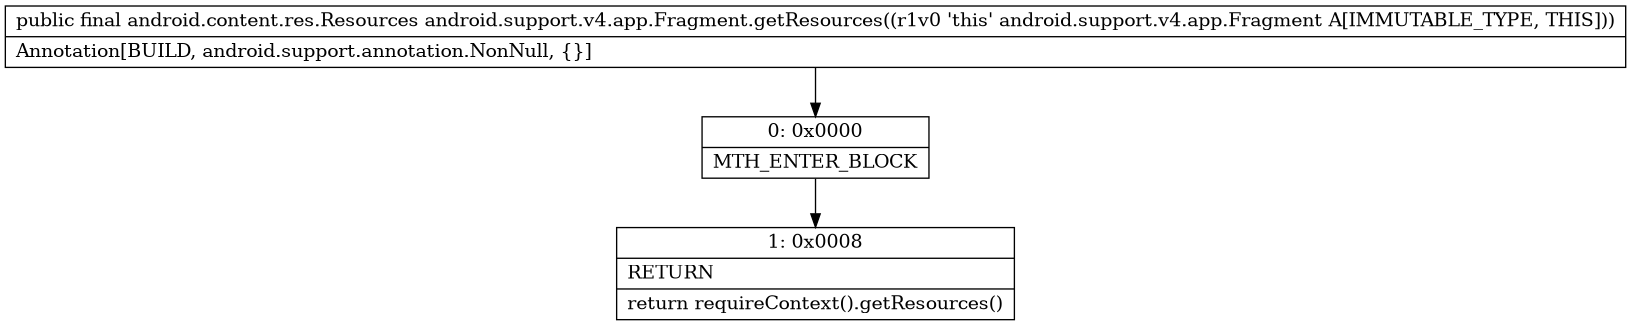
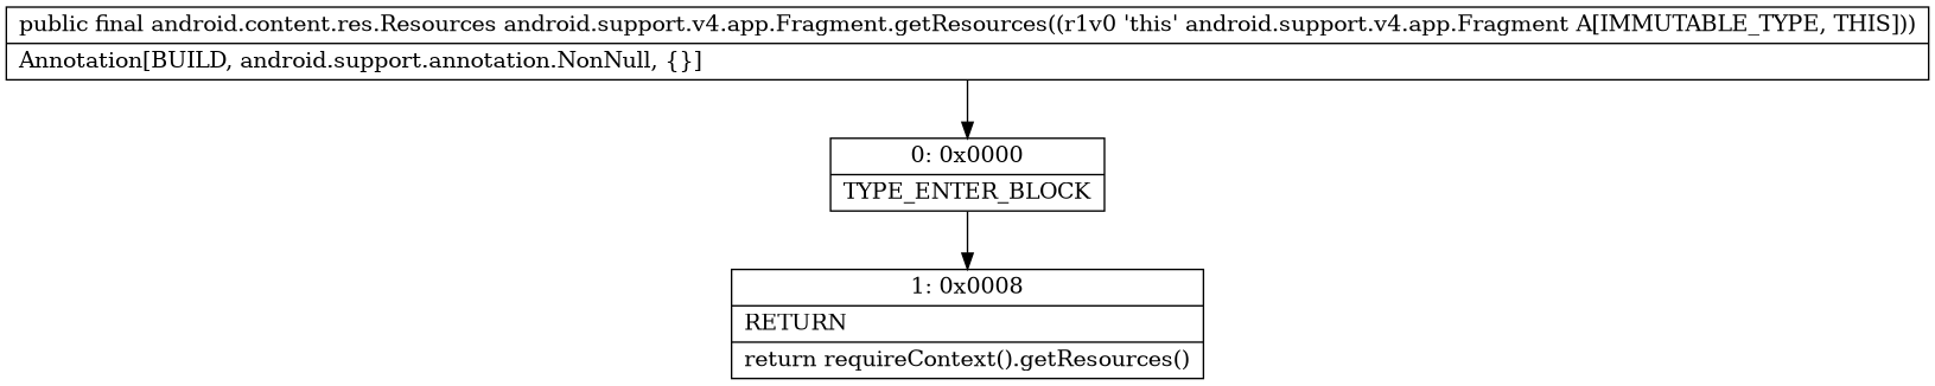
  digraph {
    node [shape=record]
-   n1 [label="{0\:\ 0x0000|MTH_ENTER_BLOCK\l}"]
+   n1 [label="{0\:\ 0x0000|TYPE_ENTER_BLOCK\l}"]
    n2 [label="{1\:\ 0x0008|RETURN\l|return requireContext().getResources()\l}"]
    n3 [label="{public final android.content.res.Resources android.support.v4.app.Fragment.getResources((r1v0 'this' android.support.v4.app.Fragment A[IMMUTABLE_TYPE, THIS]))  | Annotation[BUILD, android.support.annotation.NonNull, \{\}]\l}"]
    n1 -> n2
    n3 -> n1
  }
